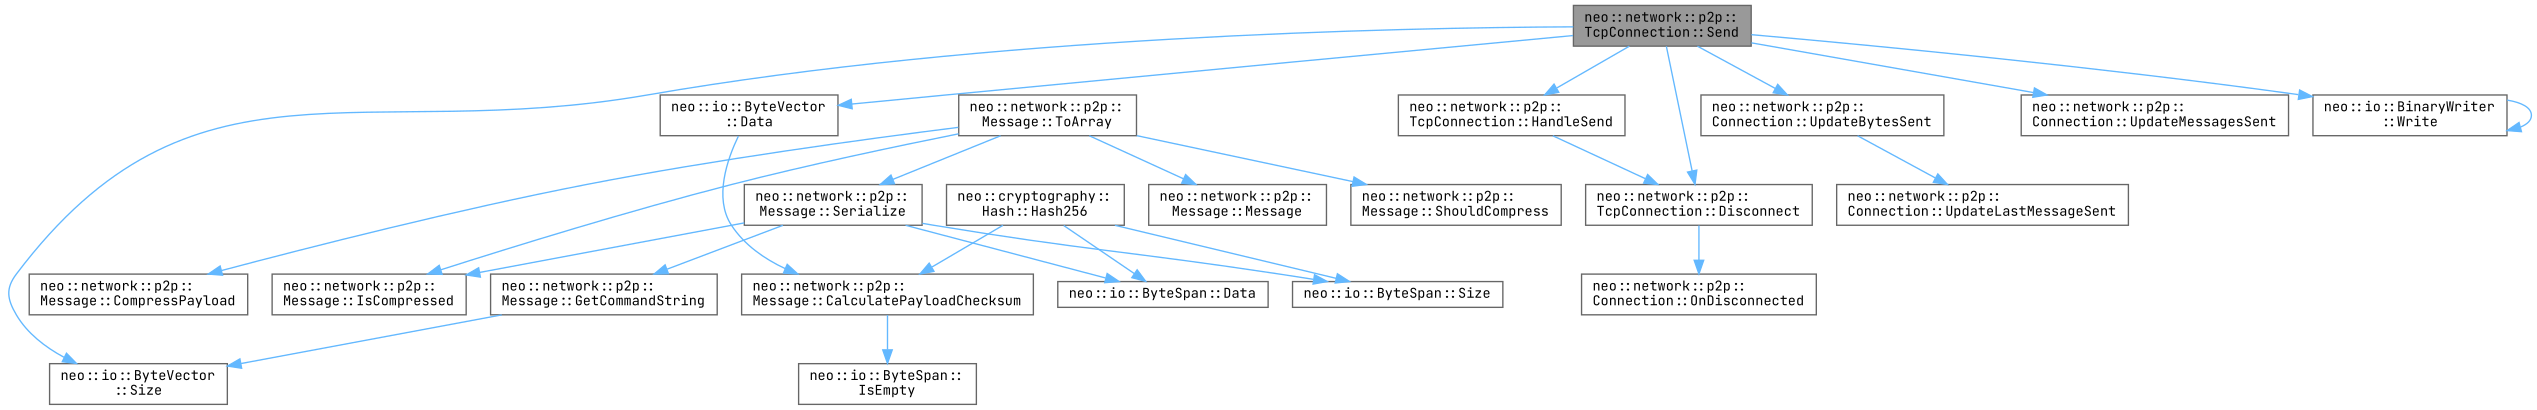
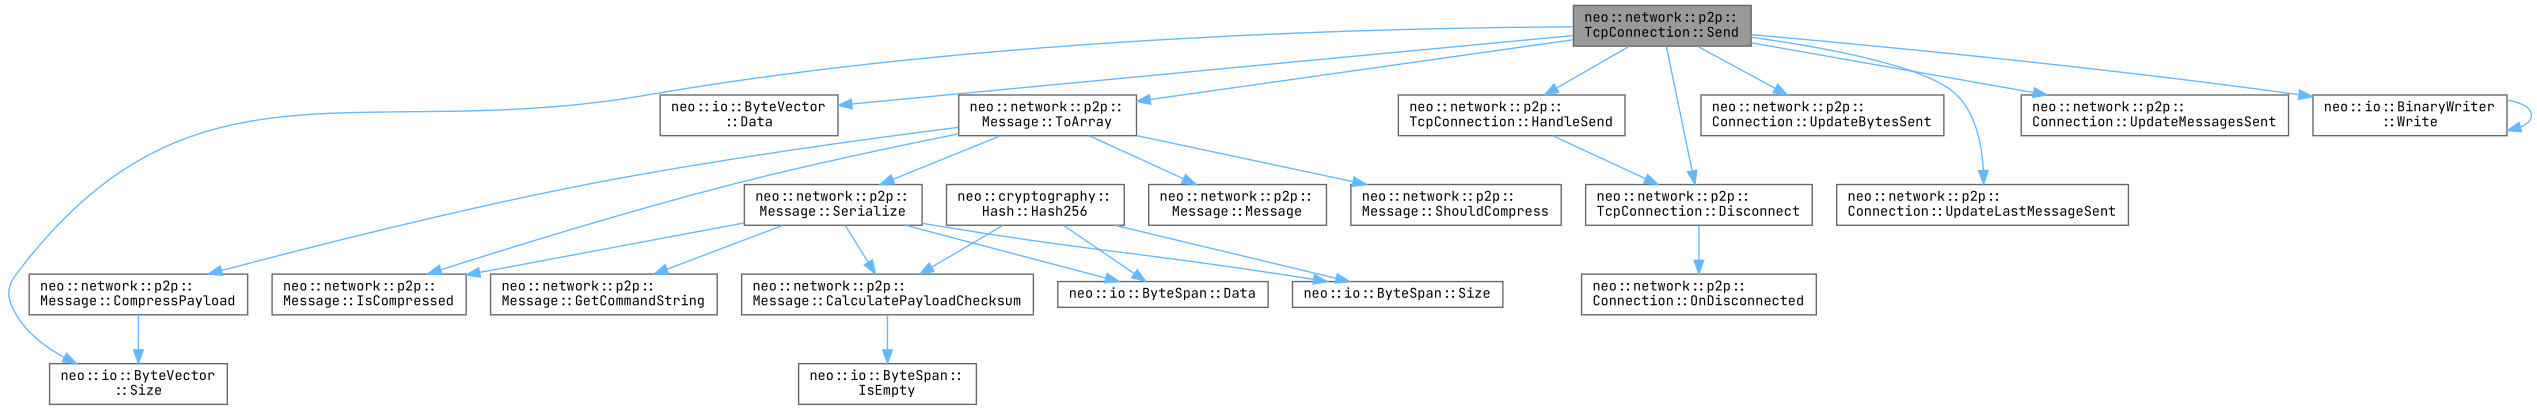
  digraph {
    fontname="JetBrains Mono"
    rankdir=TB
    node [color=grey40 fillcolor=white fontname="JetBrains Mono" fontsize=10 shape=box style=filled]
    edge [color=steelblue1 fontname="JetBrains Mono" fontsize=10 labelfontname=Helvetica labelfontsize=10 style=solid]
    n1 [color=gray40 fillcolor=grey60 fontcolor=black height=0.2 label="neo::network::p2p::\lTcpConnection::Send" width=0.4]
    n2 [height=0.2 label="neo::io::ByteVector\l::Data" width=0.4]
    n3 [height=0.2 label="neo::network::p2p::\lTcpConnection::Disconnect" width=0.4]
    n4 [height=0.2 label="neo::network::p2p::\lTcpConnection::HandleSend" width=0.4]
    n5 [height=0.2 label="neo::io::ByteVector\l::Size" width=0.4]
    n6 [height=0.2 label="neo::network::p2p::\lMessage::ToArray" width=0.4]
    n7 [height=0.2 label="neo::network::p2p::\lConnection::UpdateBytesSent" width=0.4]
    n8 [height=0.2 label="neo::network::p2p::\lConnection::UpdateLastMessageSent" width=0.4]
    n9 [height=0.2 label="neo::network::p2p::\lConnection::UpdateMessagesSent" width=0.4]
    n10 [height=0.2 label="neo::io::BinaryWriter\l::Write" width=0.4]
    n11 [height=0.2 label="neo::network::p2p::\lConnection::OnDisconnected" width=0.4]
    n12 [height=0.2 label="neo::network::p2p::\lMessage::CompressPayload" width=0.4]
    n13 [height=0.2 label="neo::network::p2p::\lMessage::IsCompressed" width=0.4]
    n14 [height=0.2 label="neo::network::p2p::\lMessage::Message" width=0.4]
    n15 [height=0.2 label="neo::network::p2p::\lMessage::Serialize" width=0.4]
    n16 [height=0.2 label="neo::network::p2p::\lMessage::ShouldCompress" width=0.4]
    n17 [height=0.2 label="neo::network::p2p::\lMessage::CalculatePayloadChecksum" width=0.4]
    n18 [height=0.2 label="neo::io::ByteSpan::Data" width=0.4]
    n19 [height=0.2 label="neo::io::ByteSpan::Size" width=0.4]
    n20 [height=0.2 label="neo::network::p2p::\lMessage::GetCommandString" width=0.4]
    n21 [height=0.2 label="neo::io::ByteSpan::\lIsEmpty" width=0.4]
    n22 [height=0.2 label="neo::cryptography::\lHash::Hash256" width=0.4]
    n1 -> n2
    n1 -> n3
    n1 -> n4
    n1 -> n5
+   n1 -> n6
    n1 -> n7
-   n7 -> n8
+   n1 -> n8
    n1 -> n9
    n1 -> n10
    n3 -> n11
    n4 -> n3
    n6 -> n12
    n6 -> n13
    n6 -> n14
    n6 -> n15
    n6 -> n16
    n10 -> n10
-   n20 -> n5
+   n12 -> n5
    n15 -> n13
-   n2 -> n17
+   n15 -> n17
    n15 -> n18
    n15 -> n19
    n15 -> n20
    n17 -> n21
    n22 -> n17
    n22 -> n18
    n22 -> n19
  }
